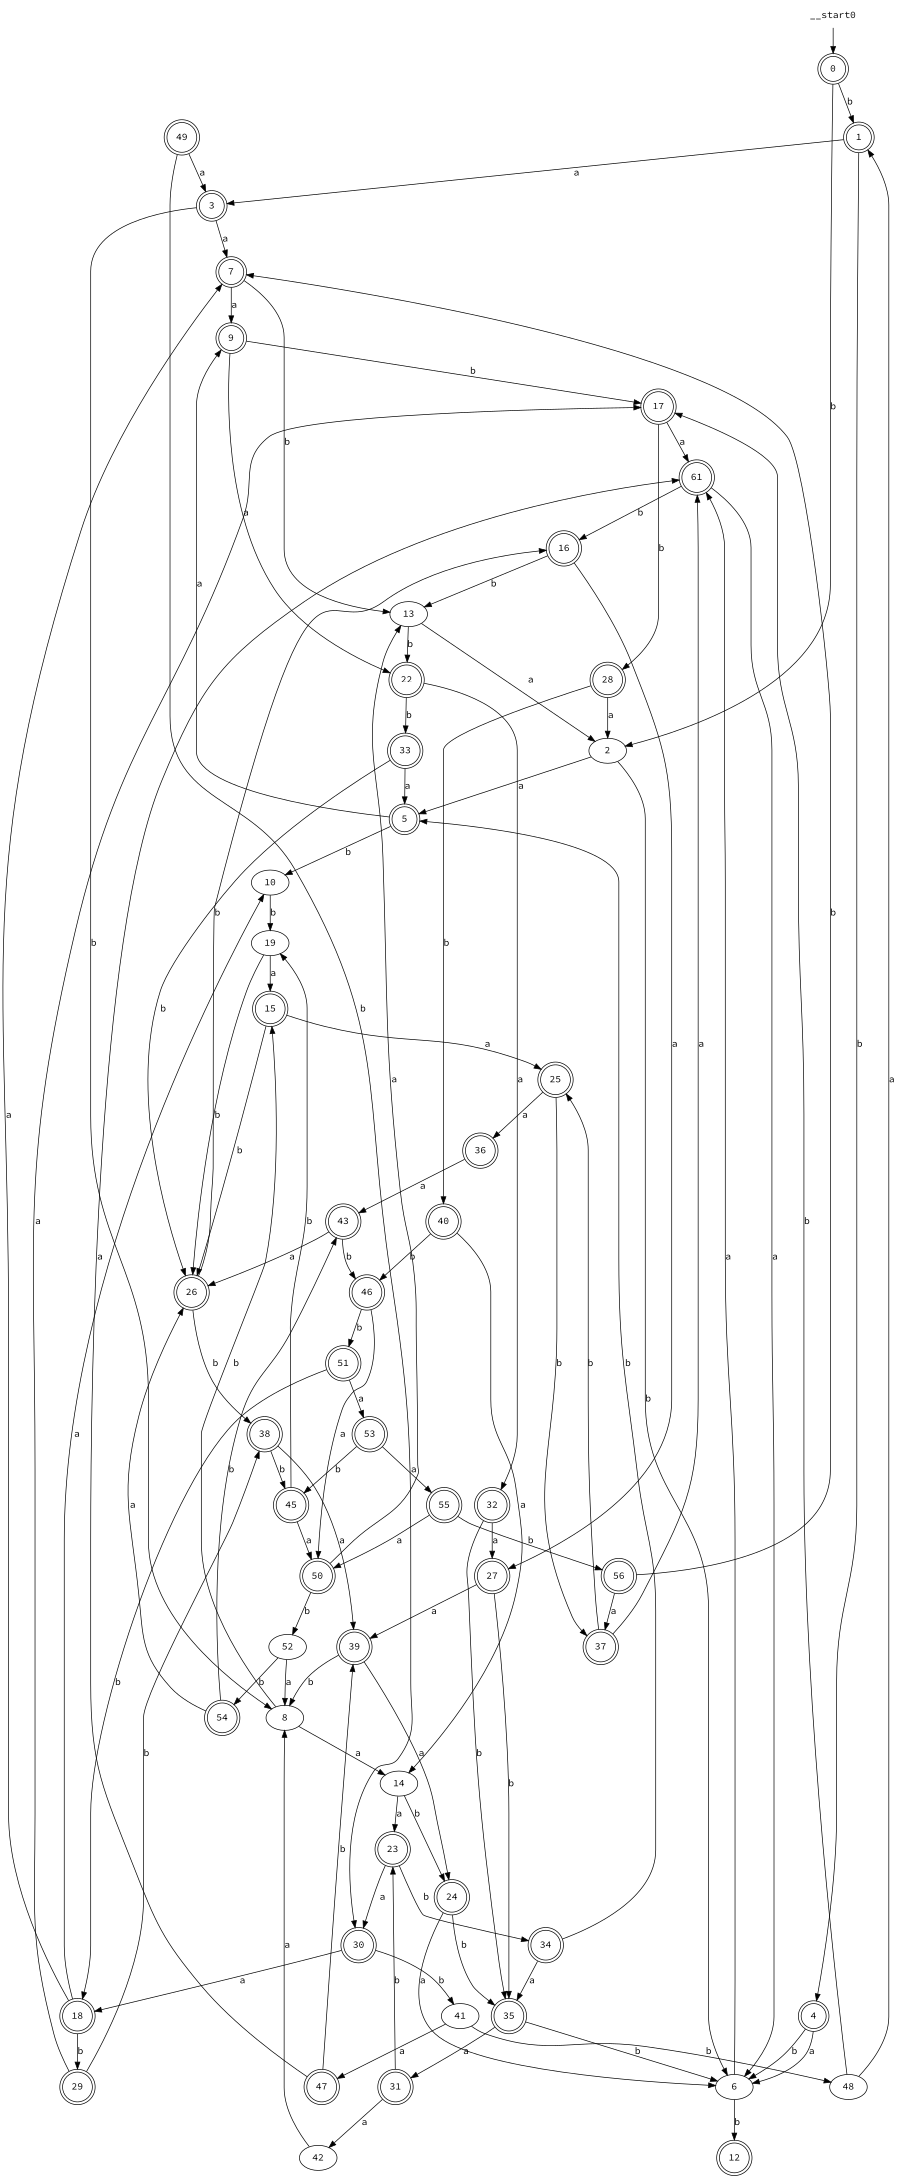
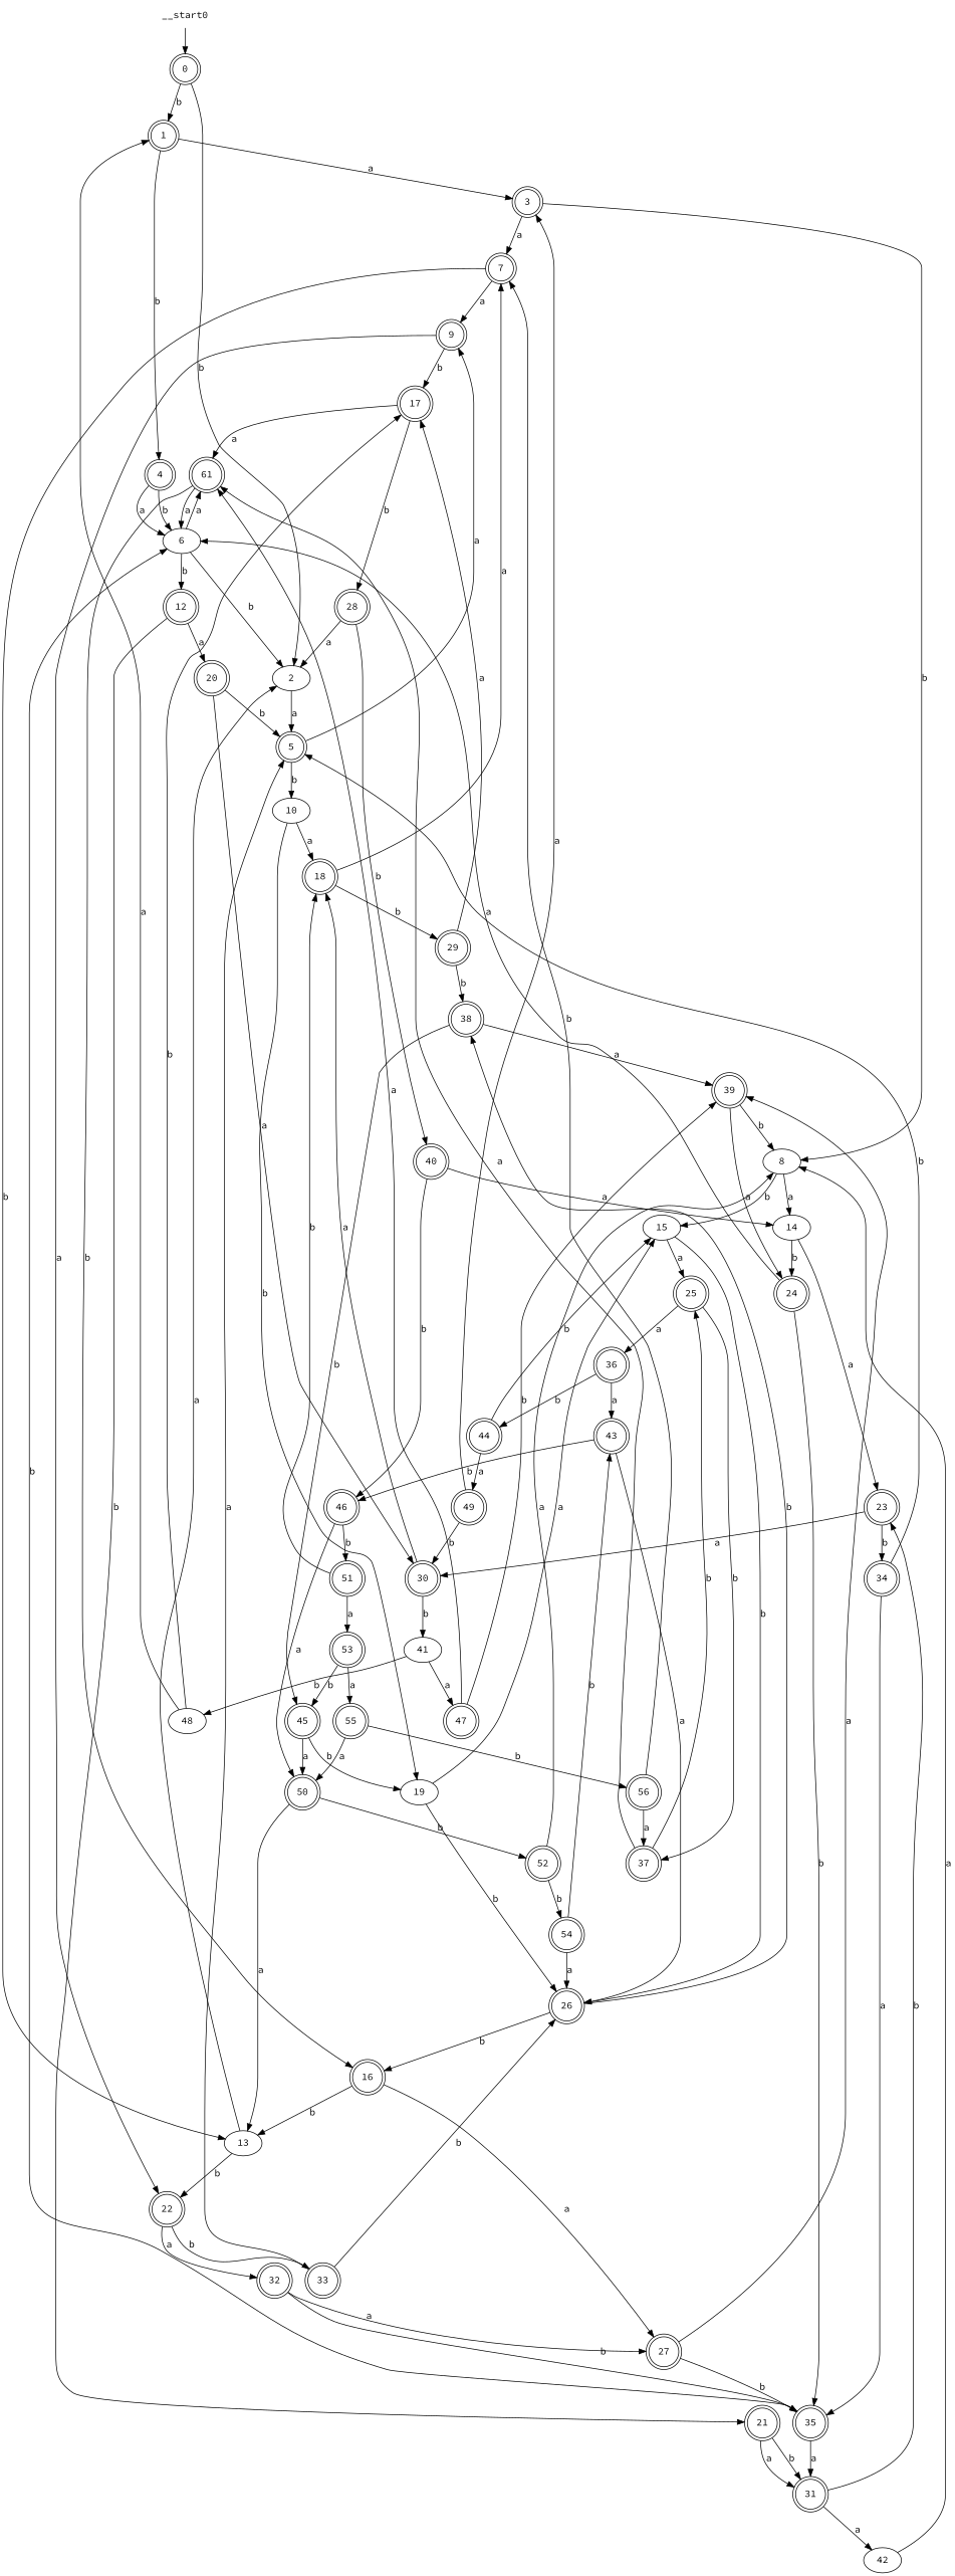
  digraph {
    fontname="Source Code Pro"
    node [fontname="Source Code Pro" shape=doublecircle]
    edge [fontname="Source Code Pro"]
    __start0 [shape=none]
    0
    1
    2 [shape=""]
    3
    4
    5
    6 [shape=""]
    7
    8 [shape=""]
    9
    10 [shape=""]
    n13 [label=61]
    12
    13 [shape=""]
    14 [shape=""]
-   15
+   15 [shape=ellipse]
    17
    22
    18
    19 [shape=""]
    16
+   20
+   21
    23
    24
    25
    26
    27
    28
    29
    30
    31
    32
    33
    34
    35
    36
    37
    38
    39
    40
    41 [shape=""]
    42 [shape=""]
    43
+   44
    45
    46
    47
    48 [shape=""]
    49
    50
    51
-   52 [shape=""]
+   52
    53
    54
    55
    56
    __start0 -> 0
    0 -> 1 [label=b]
    0 -> 2 [label=b]
    1 -> 3 [label=a]
    1 -> 4 [label=b]
    2 -> 5 [label=a]
-   2 -> 6 [label=b]
+   6 -> 2 [label=b]
    3 -> 7 [label=a]
    3 -> 8 [label=b]
    4 -> 6 [label=a]
    4 -> 6 [label=b]
    5 -> 9 [label=a]
    5 -> 10 [label=b]
    6 -> n13 [label=a]
    6 -> 12 [label=b]
    7 -> 9 [label=a]
    7 -> 13 [label=b]
    8 -> 14 [label=a]
    8 -> 15 [label=b]
    9 -> 17 [label=b]
    9 -> 22 [label=a]
-   18 -> 10 [label=a]
+   10 -> 18 [label=a]
    10 -> 19 [label=b]
    n13 -> 6 [label=a]
    n13 -> 16 [label=b]
+   12 -> 20 [label=a]
+   12 -> 21 [label=b]
    13 -> 2 [label=a]
    13 -> 22 [label=b]
    14 -> 23 [label=a]
    14 -> 24 [label=b]
    15 -> 25 [label=a]
    15 -> 26 [label=b]
    17 -> n13 [label=a]
    17 -> 28 [label=b]
    22 -> 32 [label=a]
    22 -> 33 [label=b]
    18 -> 7 [label=a]
    18 -> 29 [label=b]
    19 -> 15 [label=a]
    19 -> 26 [label=b]
    16 -> 13 [label=b]
    16 -> 27 [label=a]
+   20 -> 5 [label=b]
+   20 -> 30 [label=a]
+   21 -> 31 [label=a]
+   21 -> 31 [label=b]
    23 -> 30 [label=a]
    23 -> 34 [label=b]
    24 -> 6 [label=a]
    24 -> 35 [label=b]
    25 -> 36 [label=a]
    25 -> 37 [label=b]
    26 -> 16 [label=b]
    26 -> 38 [label=b]
    27 -> 35 [label=b]
    27 -> 39 [label=a]
    28 -> 2 [label=a]
    28 -> 40 [label=b]
    29 -> 17 [label=a]
    29 -> 38 [label=b]
    30 -> 18 [label=a]
    30 -> 41 [label=b]
    31 -> 23 [label=b]
    31 -> 42 [label=a]
    32 -> 27 [label=a]
    32 -> 35 [label=b]
    33 -> 5 [label=a]
    33 -> 26 [label=b]
    34 -> 5 [label=b]
    34 -> 35 [label=a]
    35 -> 6 [label=b]
    35 -> 31 [label=a]
    36 -> 43 [label=a]
+   36 -> 44 [label=b]
    37 -> n13 [label=a]
    37 -> 25 [label=b]
    38 -> 39 [label=a]
    38 -> 45 [label=b]
    39 -> 8 [label=b]
    39 -> 24 [label=a]
    40 -> 14 [label=a]
    40 -> 46 [label=b]
    41 -> 47 [label=a]
    41 -> 48 [label=b]
    42 -> 8 [label=a]
    43 -> 26 [label=a]
    43 -> 46 [label=b]
+   44 -> 15 [label=b]
+   44 -> 49 [label=a]
    45 -> 19 [label=b]
    45 -> 50 [label=a]
    46 -> 50 [label=a]
    46 -> 51 [label=b]
    47 -> n13 [label=a]
    47 -> 39 [label=b]
    48 -> 1 [label=a]
    48 -> 17 [label=b]
    49 -> 3 [label=a]
    49 -> 30 [label=b]
    50 -> 13 [label=a]
    50 -> 52 [label=b]
    51 -> 18 [label=b]
    51 -> 53 [label=a]
    52 -> 8 [label=a]
    52 -> 54 [label=b]
    53 -> 45 [label=b]
    53 -> 55 [label=a]
    54 -> 26 [label=a]
    54 -> 43 [label=b]
    55 -> 50 [label=a]
    55 -> 56 [label=b]
    56 -> 7 [label=b]
    56 -> 37 [label=a]
  }
